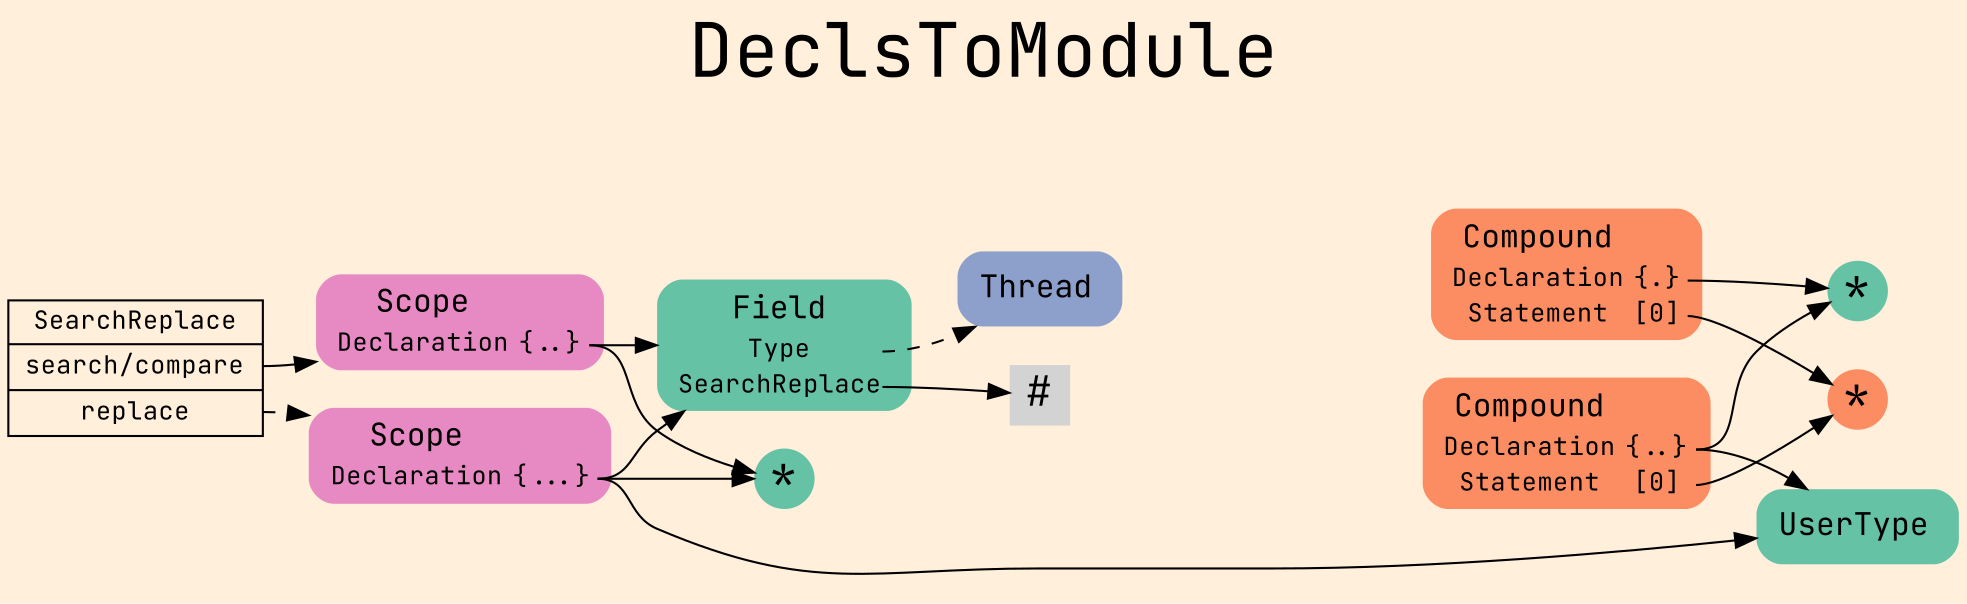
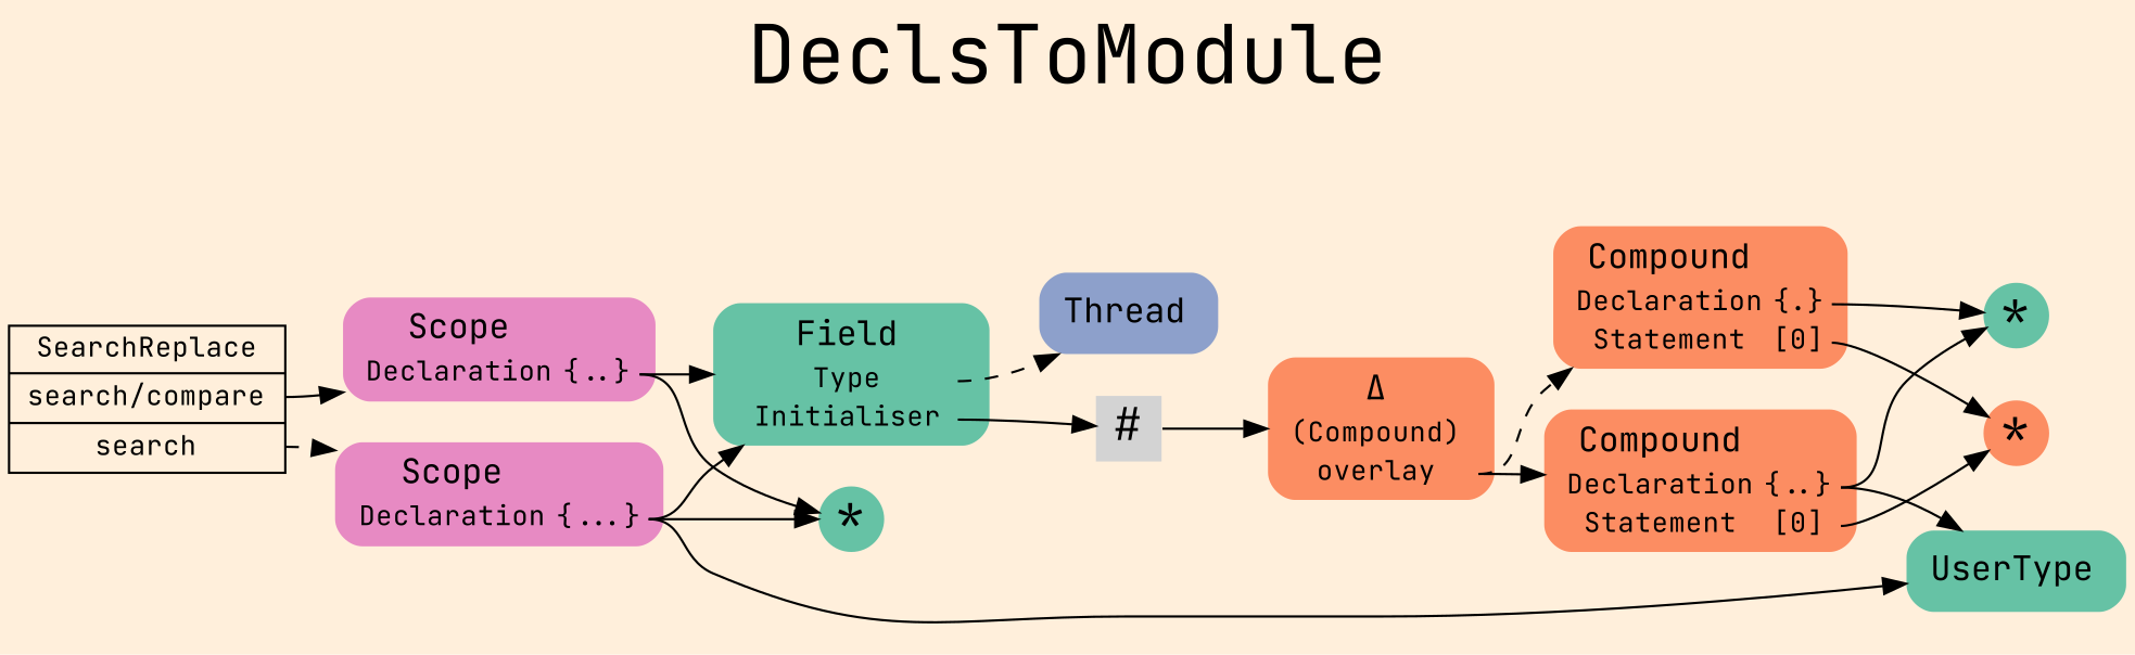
  digraph {
    bgcolor=antiquewhite1
    color=black
    fontcolor=black
    fontname="JetBrains Mono"
    fontsize=36
    label=DeclsToModule
    labelloc=t
    rankdir=LR
    ranksep=0.3
    node [fillcolor="/set28/1" fontname="JetBrains Mono" fontsize=12 shape=plaintext style="rounded,filled"]
    edge [color=black fontcolor=black fontname="JetBrains Mono" tailport=port0]
-   n1 [color=black fillcolor=antiquewhite1 fontcolor=black label="<fixed> SearchReplace | <port0> search/compare | <port1> replace" shape=record style=filled]
+   n1 [color=black fillcolor=antiquewhite1 fontcolor=black label="<fixed> SearchReplace | <port0> search/compare | <port1> search" shape=record style=filled]
    n2 [fillcolor="/set28/4" label=<<TABLE BORDER="0" CELLBORDER="0" CELLSPACING="0">      <TR><TD><FONT POINT-SIZE="15.0">Scope</FONT></TD><TD></TD></TR>      <TR><TD>Declaration</TD><TD PORT="port0">{..}</TD></TR>     </TABLE>>]
    n3 [fillcolor="/set28/4" label=<<TABLE BORDER="0" CELLBORDER="0" CELLSPACING="0">      <TR><TD><FONT POINT-SIZE="15.0">Scope</FONT></TD><TD></TD></TR>      <TR><TD>Declaration</TD><TD PORT="port0">{...}</TD></TR>     </TABLE>>]
    n4 [fixedsize=true fontsize=20 height=0.4 label=<*> penwidth=0.0 shape=circle style=filled width=0.4]
-   n5 [label=<<TABLE BORDER="0" CELLBORDER="0" CELLSPACING="0">      <TR><TD><FONT POINT-SIZE="15.0">Field</FONT></TD><TD></TD></TR>      <TR><TD>Type</TD><TD PORT="port0"></TD></TR>      <TR><TD>SearchReplace</TD><TD PORT="port1"></TD></TR>     </TABLE>>]
+   n5 [label=<<TABLE BORDER="0" CELLBORDER="0" CELLSPACING="0">      <TR><TD><FONT POINT-SIZE="15.0">Field</FONT></TD><TD></TD></TR>      <TR><TD>Type</TD><TD PORT="port0"></TD></TR>      <TR><TD>Initialiser</TD><TD PORT="port1"></TD></TR>     </TABLE>>]
    n6 [label=<<TABLE BORDER="0" CELLBORDER="0" CELLSPACING="0">      <TR><TD><FONT POINT-SIZE="15.0">UserType</FONT></TD><TD></TD></TR>     </TABLE>>]
    n7 [fillcolor="/set28/3" label=<<TABLE BORDER="0" CELLBORDER="0" CELLSPACING="0">      <TR><TD><FONT POINT-SIZE="15.0">Thread</FONT></TD><TD></TD></TR>     </TABLE>>]
    n8 [fixedsize=true fontsize=20 height=0.4 label=<#> penwidth=0.0 shape=square style=filled width=0.4 fillcolor=""]
+   n9 [fillcolor="/set28/2" label=<<TABLE BORDER="0" CELLBORDER="0" CELLSPACING="0">      <TR><TD><FONT POINT-SIZE="15.0">Δ</FONT></TD><TD></TD></TR>      <TR><TD>(Compound)</TD><TD PORT="port0"></TD></TR>      <TR><TD>overlay</TD><TD PORT="port1"></TD></TR>     </TABLE>>]
    n10 [fillcolor="/set28/2" label=<<TABLE BORDER="0" CELLBORDER="0" CELLSPACING="0">      <TR><TD><FONT POINT-SIZE="15.0">Compound</FONT></TD><TD></TD></TR>      <TR><TD>Declaration</TD><TD PORT="port0">{..}</TD></TR>      <TR><TD>Statement</TD><TD PORT="port1">[0]</TD></TR>     </TABLE>>]
    n11 [fillcolor="/set28/2" label=<<TABLE BORDER="0" CELLBORDER="0" CELLSPACING="0">      <TR><TD><FONT POINT-SIZE="15.0">Compound</FONT></TD><TD></TD></TR>      <TR><TD>Declaration</TD><TD PORT="port0">{.}</TD></TR>      <TR><TD>Statement</TD><TD PORT="port1">[0]</TD></TR>     </TABLE>>]
    n12 [fixedsize=true fontsize=20 height=0.4 label=<*> penwidth=0.0 shape=circle style=filled width=0.4]
    n13 [fillcolor="/set28/2" fixedsize=true fontsize=20 height=0.4 label=<*> penwidth=0.0 shape=circle style=filled width=0.4]
    n1 -> n2
    n1 -> n3 [style=dashed tailport=port1]
    n2 -> n4
    n2 -> n5
    n3 -> n4
    n3 -> n5
    n3 -> n6
    n5 -> n7 [style=dashed]
    n5 -> n8 [tailport=port1]
+   n8 -> n9
+   n9 -> n10 [tailport=port1]
+   n9 -> n11 [style=dashed tailport=port1]
    n10 -> n6
    n10 -> n12
    n10 -> n13 [tailport=port1]
    n11 -> n12
    n11 -> n13 [tailport=port1]
  }
